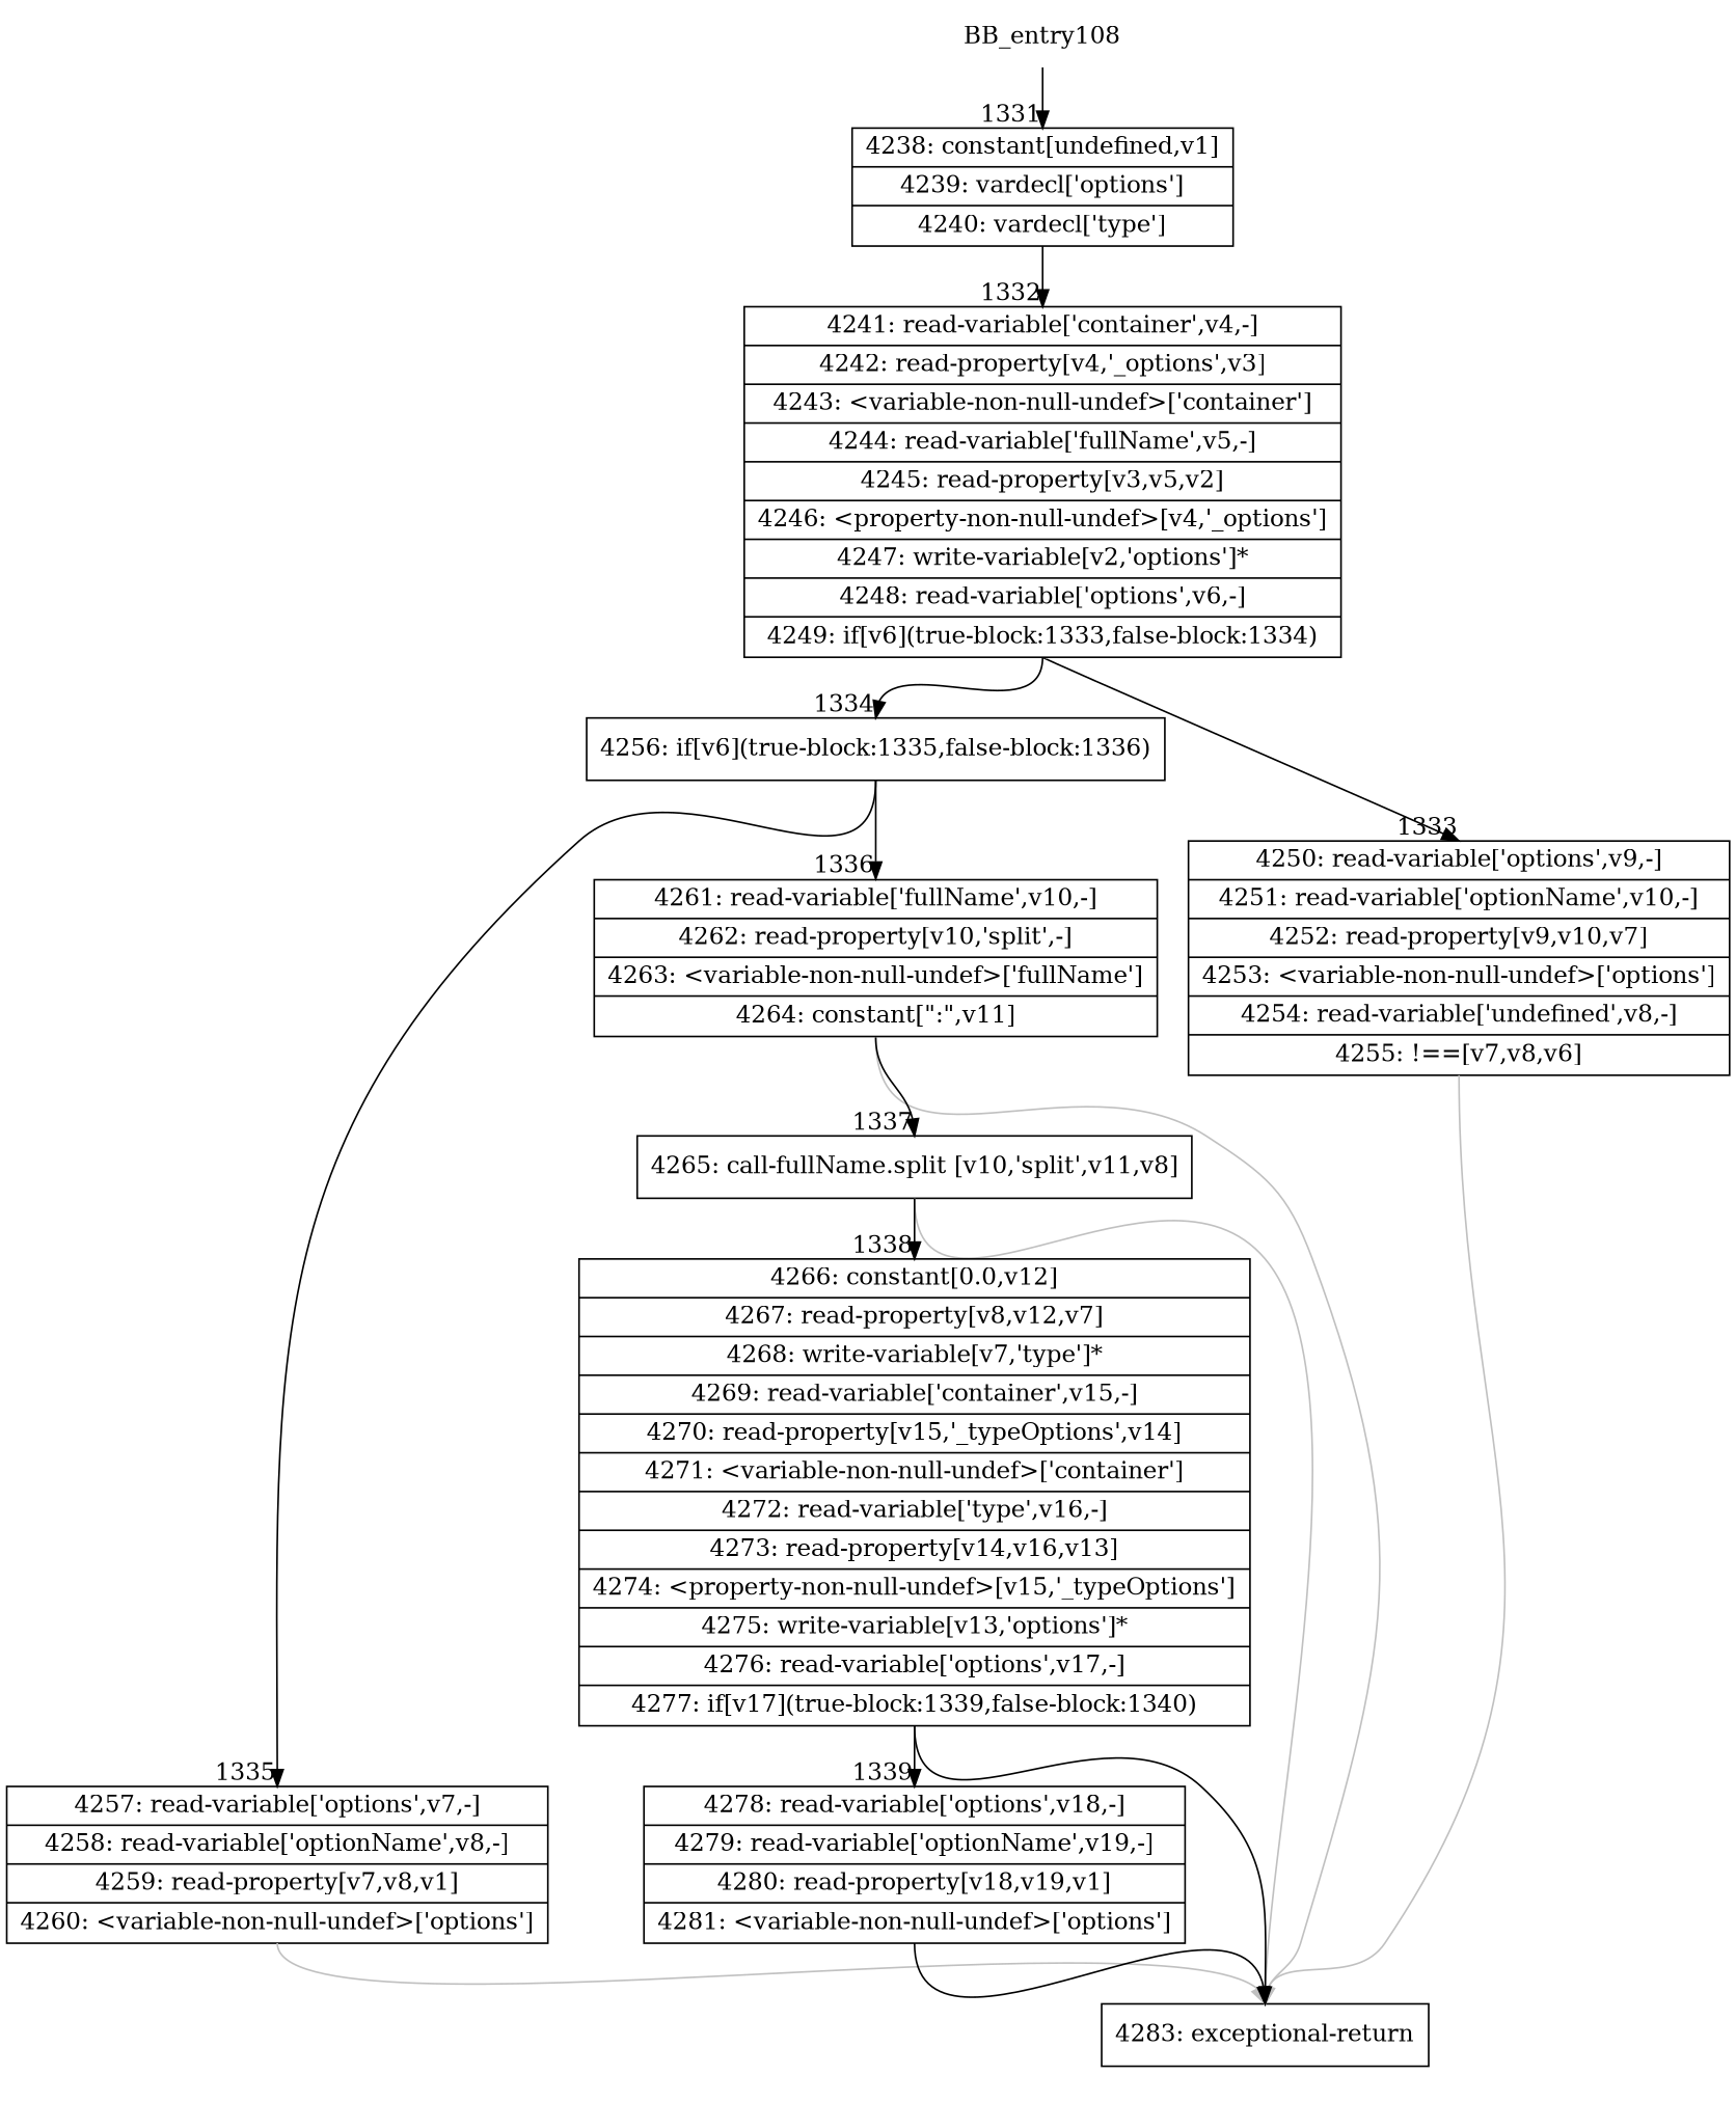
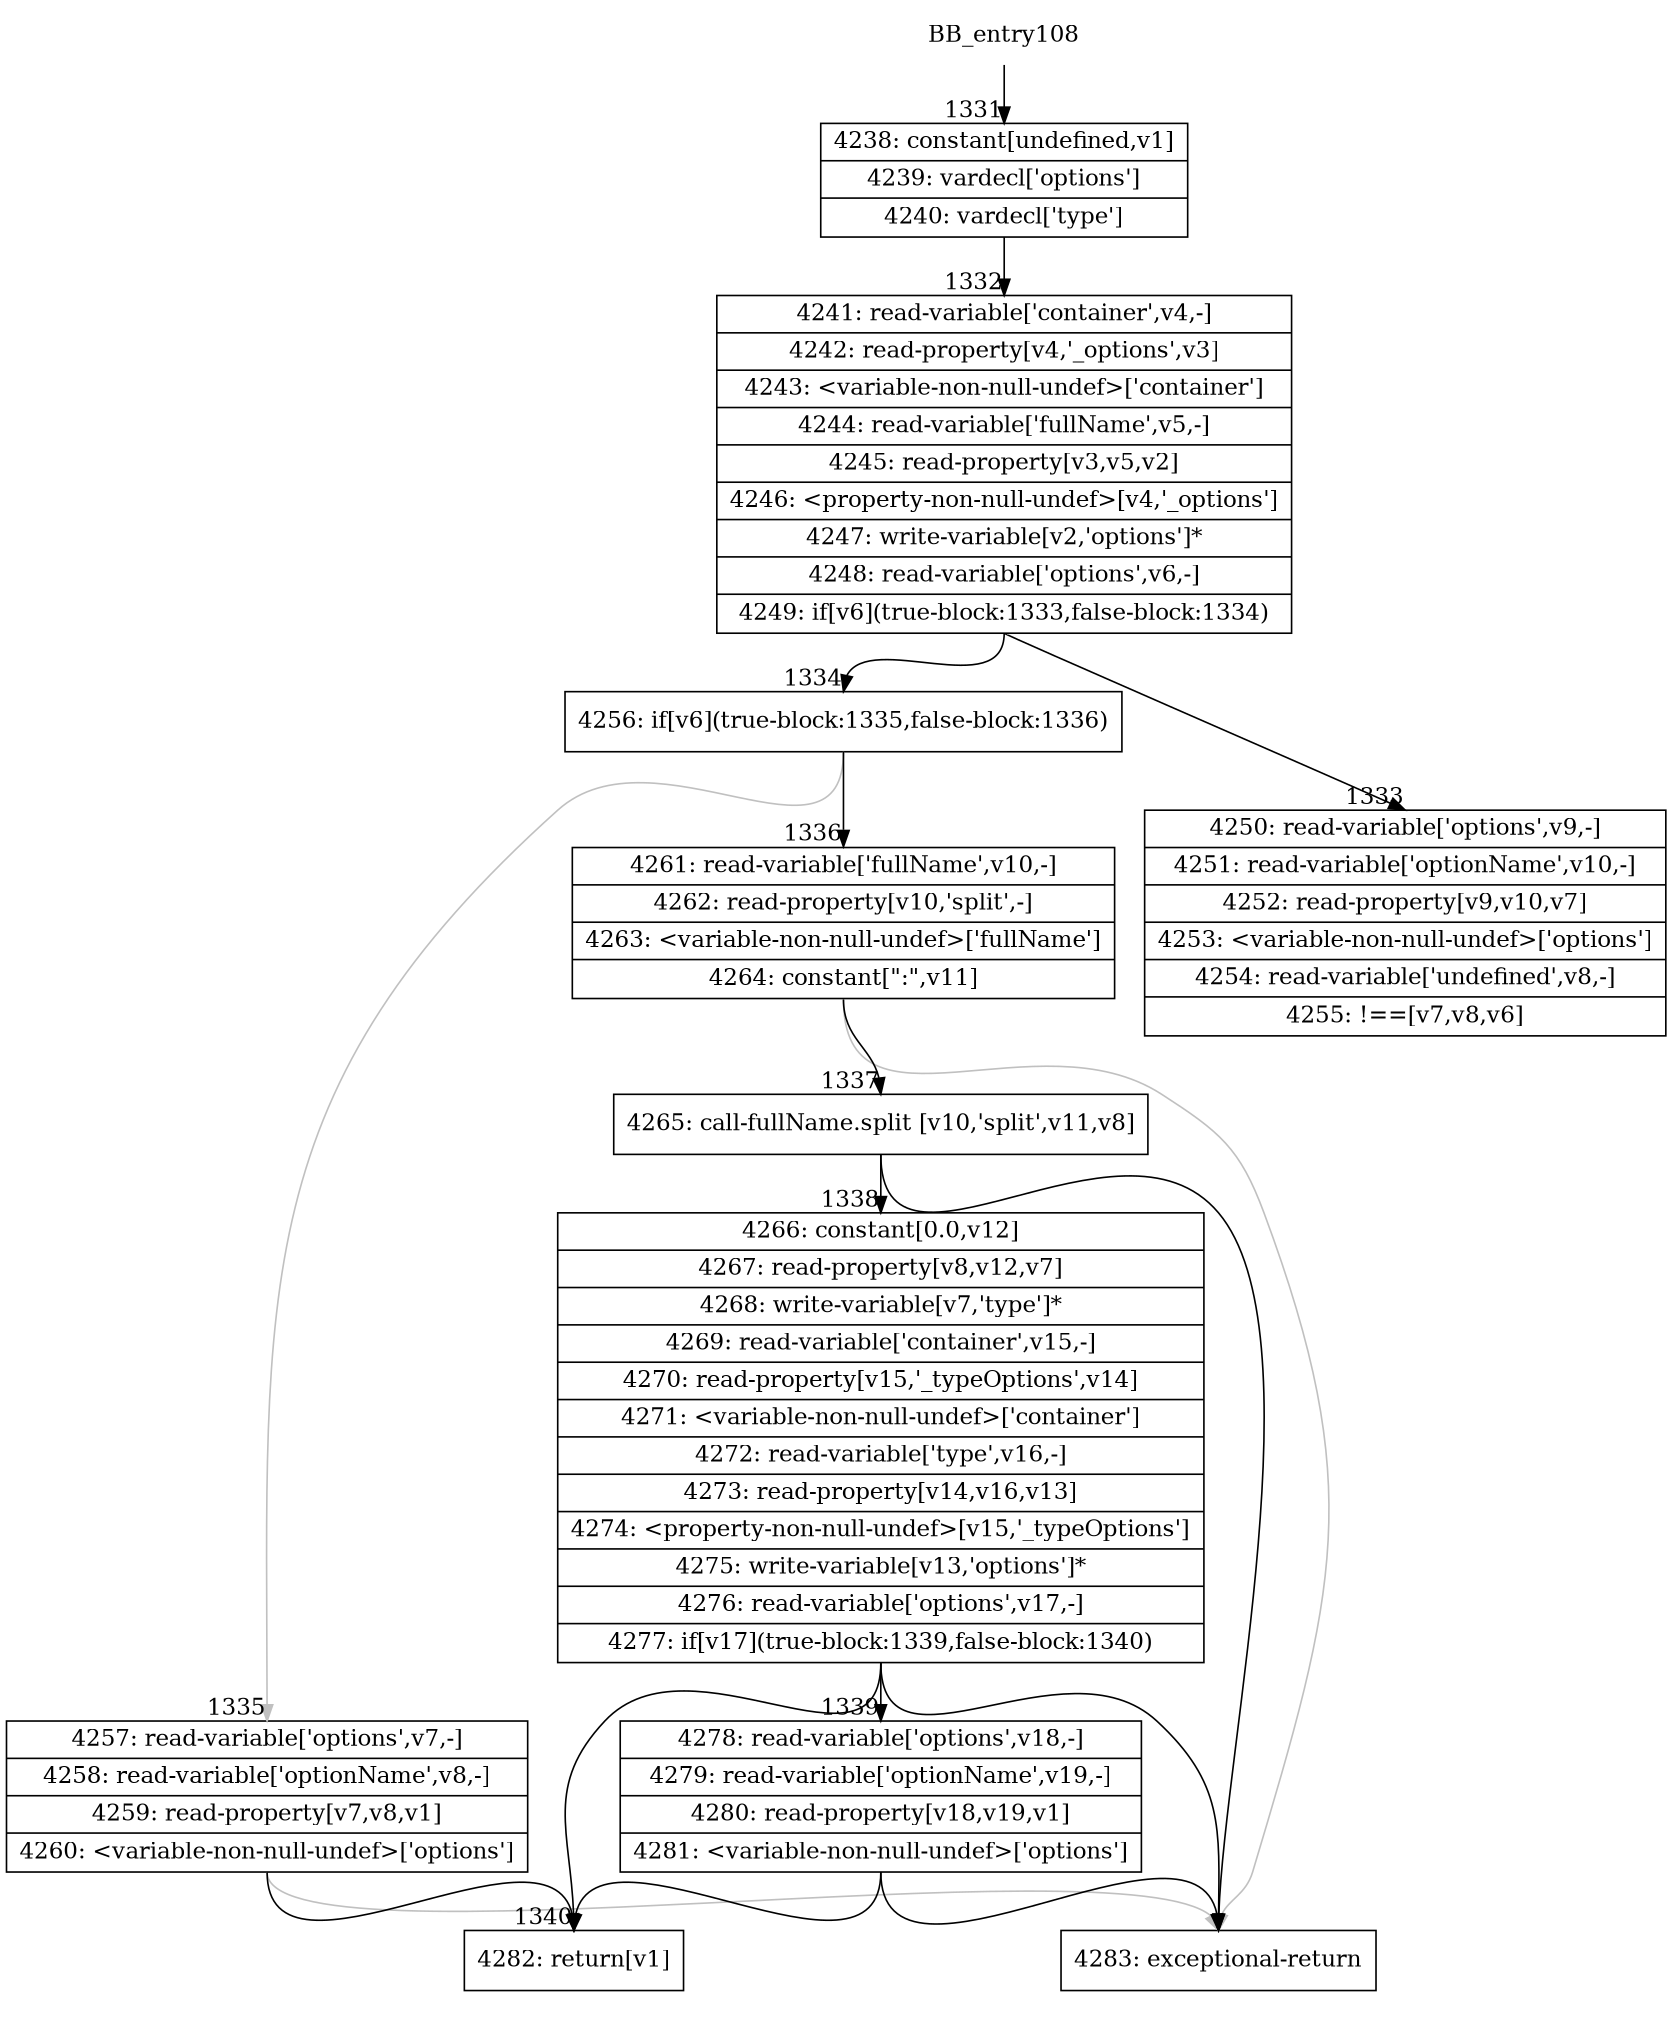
  digraph {
    rankdir=TD
    node [shape=record]
    edge [headport=n tailport=s]
    n1 [label=BB_entry108 shape=none]
    n2 [label="{4238: constant[undefined,v1]|4239: vardecl['options']|4240: vardecl['type']}"]
    n3 [label="{4241: read-variable['container',v4,-]|4242: read-property[v4,'_options',v3]|4243: \<variable-non-null-undef\>['container']|4244: read-variable['fullName',v5,-]|4245: read-property[v3,v5,v2]|4246: \<property-non-null-undef\>[v4,'_options']|4247: write-variable[v2,'options']*|4248: read-variable['options',v6,-]|4249: if[v6](true-block:1333,false-block:1334)}"]
    n4 [label="{4256: if[v6](true-block:1335,false-block:1336)}"]
    n5 [label="{4250: read-variable['options',v9,-]|4251: read-variable['optionName',v10,-]|4252: read-property[v9,v10,v7]|4253: \<variable-non-null-undef\>['options']|4254: read-variable['undefined',v8,-]|4255: !==[v7,v8,v6]}"]
    n6 [label="{4257: read-variable['options',v7,-]|4258: read-variable['optionName',v8,-]|4259: read-property[v7,v8,v1]|4260: \<variable-non-null-undef\>['options']}"]
    n7 [label="{4261: read-variable['fullName',v10,-]|4262: read-property[v10,'split',-]|4263: \<variable-non-null-undef\>['fullName']|4264: constant[\":\",v11]}"]
    n8 [label="{4283: exceptional-return}"]
+   n9 [label="{4282: return[v1]}"]
    n10 [label="{4265: call-fullName.split [v10,'split',v11,v8]}"]
    n11 [label="{4266: constant[0.0,v12]|4267: read-property[v8,v12,v7]|4268: write-variable[v7,'type']*|4269: read-variable['container',v15,-]|4270: read-property[v15,'_typeOptions',v14]|4271: \<variable-non-null-undef\>['container']|4272: read-variable['type',v16,-]|4273: read-property[v14,v16,v13]|4274: \<property-non-null-undef\>[v15,'_typeOptions']|4275: write-variable[v13,'options']*|4276: read-variable['options',v17,-]|4277: if[v17](true-block:1339,false-block:1340)}"]
    n12 [label="{4278: read-variable['options',v18,-]|4279: read-variable['optionName',v19,-]|4280: read-property[v18,v19,v1]|4281: \<variable-non-null-undef\>['options']}"]
    n1 -> n2 [headlabel="    1331"]
    n2 -> n3 [headlabel="      1332"]
    n3 -> n4 [headlabel="      1334"]
    n3 -> n5 [headlabel="      1333"]
-   n4 -> n6 [headlabel="      1335"]
+   n4 -> n6 [headlabel="      1335" color=gray]
    n4 -> n7 [headlabel="      1336"]
-   n5 -> n8 [color=gray]
    n6 -> n8 [color=gray]
+   n6 -> n9 [headlabel="      1340"]
    n7 -> n8 [color=gray]
    n7 -> n10 [headlabel="      1337"]
-   n10 -> n8 [color=gray]
+   n10 -> n8 [color=black]
    n10 -> n11 [headlabel="      1338"]
    n11 -> n8 [color=black]
+   n11 -> n9
    n11 -> n12 [headlabel="      1339"]
    n12 -> n8 [color=black]
+   n12 -> n9
  }
